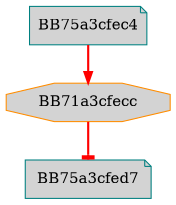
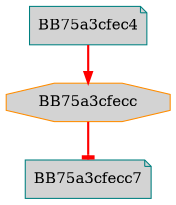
  digraph {
    splines=ortho
    node [color=teal fillcolor=lightgrey shape=note style=filled]
    edge [color=red style=bold]
-   BB75a3cfecc [color=darkorange shape=octagon label=BB71a3cfecc]
+   BB75a3cfecc [color=darkorange shape=octagon]
    BB75a3cfec4
-   BB75a3cfed7
+   BB75a3cfed7 [label=BB75a3cfecc7]
    BB75a3cfecc -> BB75a3cfed7 [arrowhead=tee]
    BB75a3cfec4 -> BB75a3cfecc [arrowhead=normal]
  }
